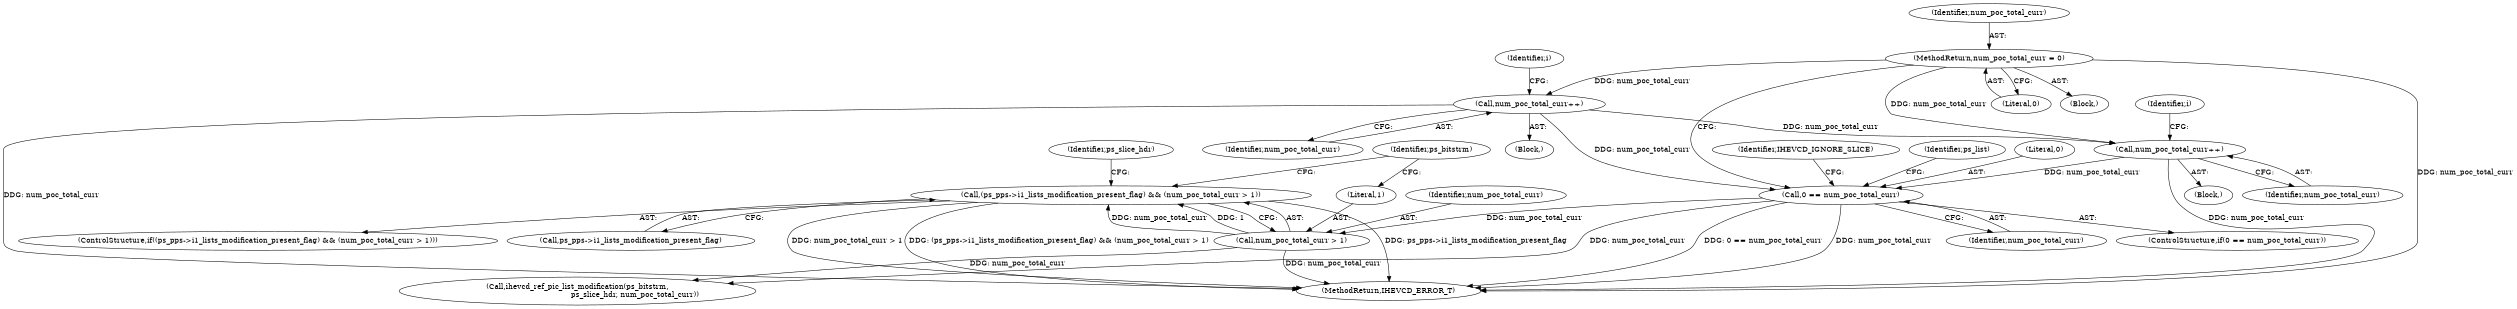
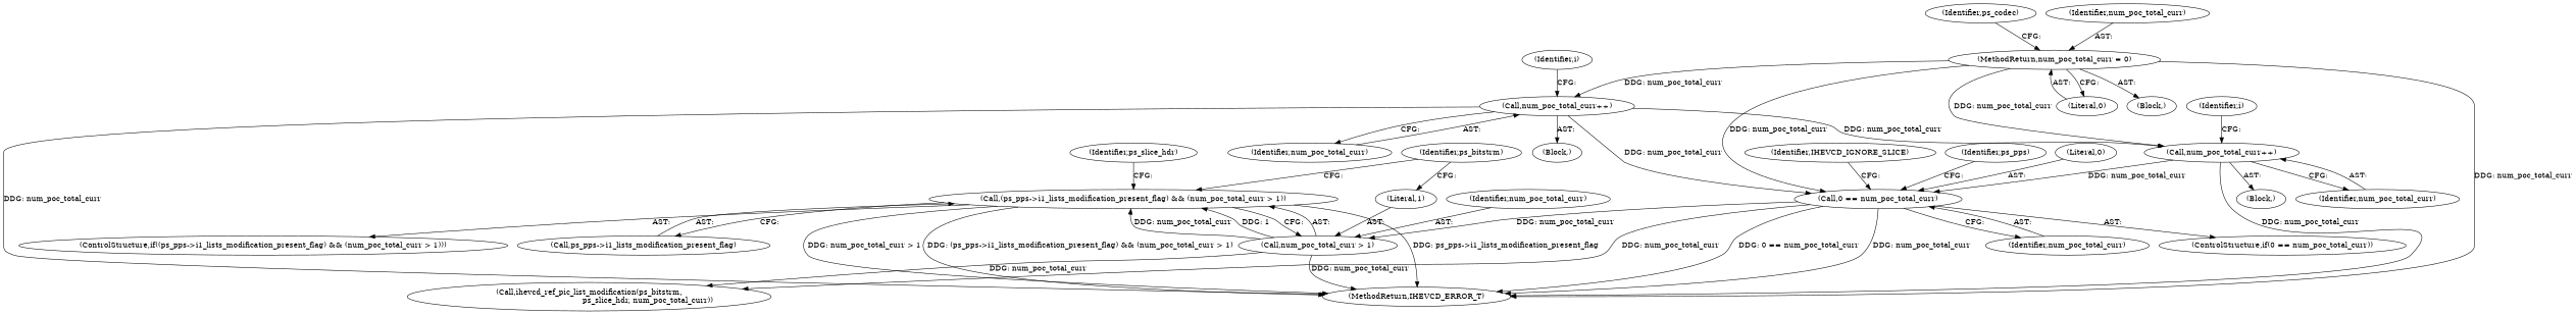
  digraph {
    n1 [label="(Call,(ps_pps->i1_lists_modification_present_flag) && (num_poc_total_curr > 1))"]
    n2 [label="(Call,num_poc_total_curr > 1)"]
    n3 [label="(MethodReturn,IHEVCD_ERROR_T)"]
    n4 [label="(ControlStructure,if((ps_pps->i1_lists_modification_present_flag) && (num_poc_total_curr > 1)))"]
    n5 [label="(Call,ps_pps->i1_lists_modification_present_flag)"]
    n6 [label="(Call,ihevcd_ref_pic_list_modification(ps_bitstrm,\n                                                 ps_slice_hdr, num_poc_total_curr))"]
    n7 [label="(Literal,1)"]
    n8 [label="(Call,0 == num_poc_total_curr)"]
    n9 [label="(ControlStructure,if(0 == num_poc_total_curr))"]
    n10 [label="(Identifier,num_poc_total_curr)"]
    n11 [label="(Call,num_poc_total_curr++)"]
    n12 [label="(Block,)"]
    n13 [label="(Identifier,num_poc_total_curr)"]
    n14 [label="(Call,num_poc_total_curr++)"]
    n15 [label="(Block,)"]
    n16 [label="(Identifier,num_poc_total_curr)"]
    n17 [label="(MethodReturn,num_poc_total_curr = 0)"]
    n18 [label="(Literal,0)"]
    n19 [label="(Block,)"]
    n20 [label="(Identifier,ps_bitstrm)"]
+   n21 [label="(Identifier,ps_codec)"]
    n22 [label="(Identifier,i)"]
    n23 [label="(Identifier,IHEVCD_IGNORE_SLICE)"]
    n24 [label="(Identifier,num_poc_total_curr)"]
    n25 [label="(Identifier,i)"]
-   n26 [label="(Identifier,ps_list)"]
+   n26 [label="(Identifier,ps_pps)"]
    n27 [label="(Identifier,ps_slice_hdr)"]
    n28 [label="(Literal,0)"]
    n29 [label="(Identifier,num_poc_total_curr)"]
    n1 -> n2 [label="CFG: "]
    n1 -> n3 [label="DDG: (ps_pps->i1_lists_modification_present_flag) && (num_poc_total_curr > 1)"]
    n1 -> n3 [label="DDG: ps_pps->i1_lists_modification_present_flag"]
    n1 -> n3 [label="DDG: num_poc_total_curr > 1"]
    n1 -> n4 [label="AST: "]
    n1 -> n5 [label="CFG: "]
    n2 -> n1 [label="AST: "]
    n2 -> n1 [label="DDG: num_poc_total_curr"]
    n2 -> n1 [label="DDG: 1"]
    n2 -> n3 [label="DDG: num_poc_total_curr"]
    n2 -> n6 [label="DDG: num_poc_total_curr"]
    n5 -> n1 [label="AST: "]
    n7 -> n2 [label="AST: "]
    n8 -> n2 [label="DDG: num_poc_total_curr"]
    n8 -> n3 [label="DDG: num_poc_total_curr"]
    n8 -> n3 [label="DDG: 0 == num_poc_total_curr"]
    n8 -> n6 [label="DDG: num_poc_total_curr"]
    n8 -> n9 [label="AST: "]
    n8 -> n10 [label="CFG: "]
    n10 -> n8 [label="AST: "]
    n11 -> n3 [label="DDG: num_poc_total_curr"]
    n11 -> n8 [label="DDG: num_poc_total_curr"]
    n11 -> n12 [label="AST: "]
    n11 -> n13 [label="CFG: "]
    n13 -> n11 [label="AST: "]
    n14 -> n3 [label="DDG: num_poc_total_curr"]
    n14 -> n8 [label="DDG: num_poc_total_curr"]
    n14 -> n11 [label="DDG: num_poc_total_curr"]
    n14 -> n15 [label="AST: "]
    n14 -> n16 [label="CFG: "]
    n16 -> n14 [label="AST: "]
    n17 -> n3 [label="DDG: num_poc_total_curr"]
-   n17 -> n8 [label="CFG: "]
+   n17 -> n8 [label="DDG: num_poc_total_curr"]
    n17 -> n11 [label="DDG: num_poc_total_curr"]
    n17 -> n14 [label="DDG: num_poc_total_curr"]
    n17 -> n18 [label="CFG: "]
    n17 -> n19 [label="AST: "]
    n18 -> n17 [label="AST: "]
    n20 -> n1 [label="CFG: "]
    n20 -> n7 [label="CFG: "]
+   n21 -> n17 [label="CFG: "]
    n22 -> n11 [label="CFG: "]
    n23 -> n8 [label="CFG: "]
    n24 -> n17 [label="AST: "]
    n25 -> n14 [label="CFG: "]
    n26 -> n8 [label="CFG: "]
    n27 -> n1 [label="CFG: "]
    n28 -> n8 [label="AST: "]
    n29 -> n2 [label="AST: "]
  }
